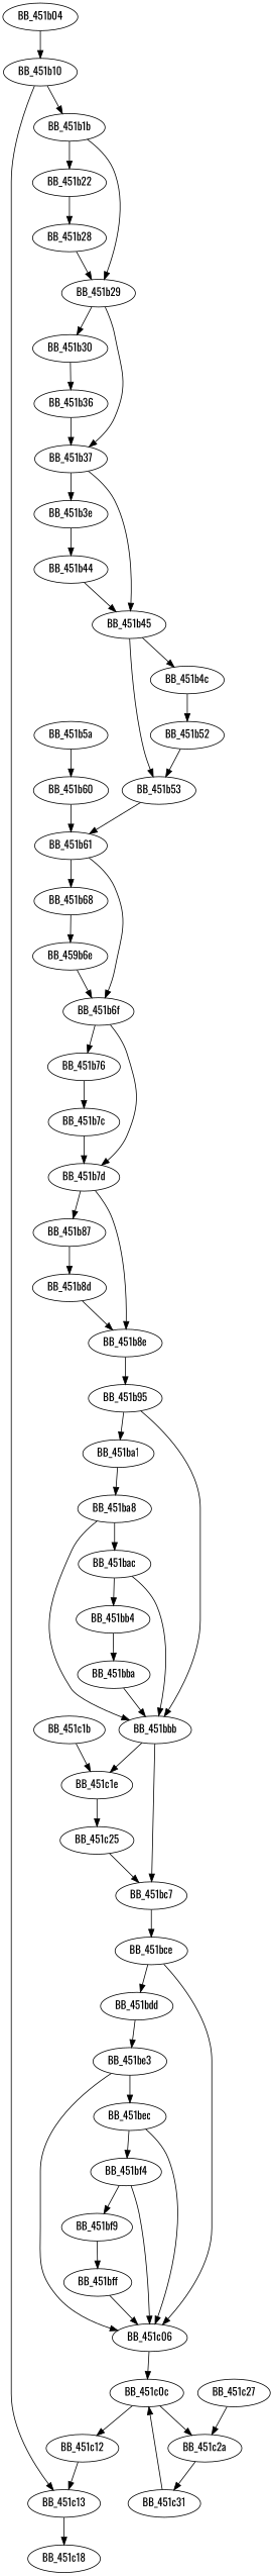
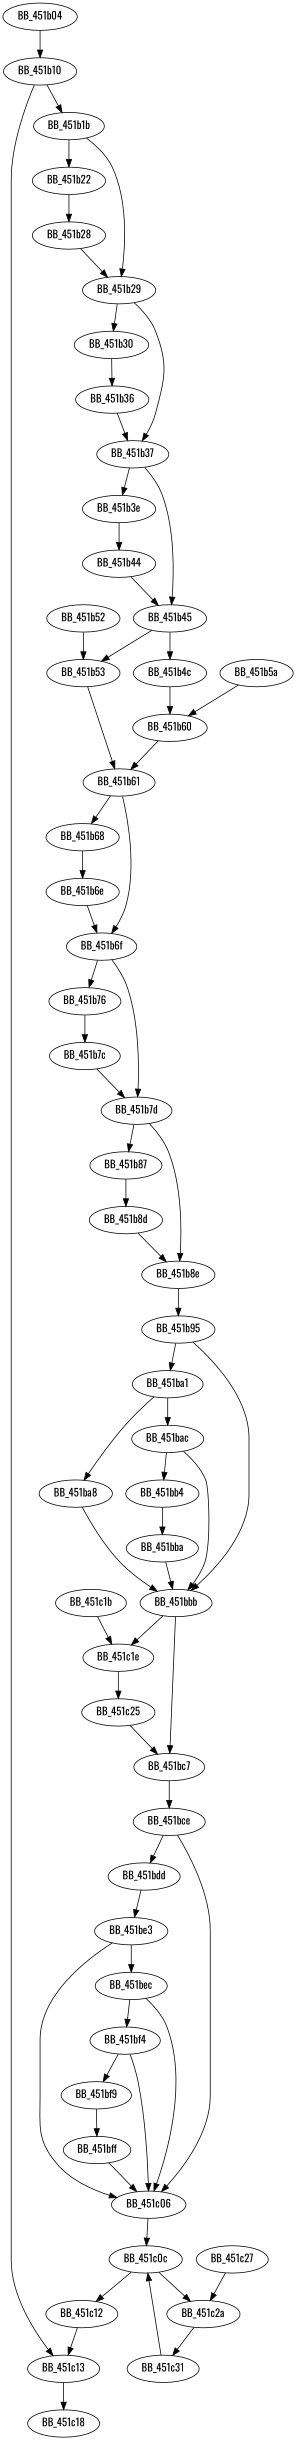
  digraph {
    fontname=Oswald
    node [fontname=Oswald]
    edge [fontname=Oswald]
    BB_451b04
    BB_451b10
    BB_451b1b
    BB_451c13
    BB_451b22
    BB_451b29
    BB_451c18
    BB_451b28
    BB_451b30
    BB_451b37
    BB_451b36
    BB_451b3e
    BB_451b45
    BB_451b44
    BB_451b4c
    BB_451b53
    BB_451b52
    BB_451b61
    BB_451b5a
    BB_451b60
    BB_451b68
    BB_451b6f
-   BB_451b6e [label=BB_459b6e]
+   BB_451b6e
    BB_451b76
    BB_451b7d
    BB_451b7c
    BB_451b87
    BB_451b8e
    BB_451b8d
    BB_451b95
    BB_451ba1
    BB_451bbb
    BB_451ba8
    BB_451bc7
    BB_451c1e
    BB_451bac
    BB_451bce
    BB_451bb4
    BB_451bba
    BB_451bdd
    n41 [label=BB_451c06]
    BB_451c25
    BB_451be3
    BB_451c0c
    BB_451bec
    BB_451c12
    BB_451c2a
    BB_451bf4
    BB_451bf9
    BB_451bff
    BB_451c31
    BB_451c1b
    BB_451c27
    BB_451b04 -> BB_451b10
    BB_451b10 -> BB_451b1b
    BB_451b10 -> BB_451c13
    BB_451b1b -> BB_451b22
    BB_451b1b -> BB_451b29
    BB_451c13 -> BB_451c18
    BB_451b22 -> BB_451b28
    BB_451b29 -> BB_451b30
    BB_451b29 -> BB_451b37
    BB_451b28 -> BB_451b29
    BB_451b30 -> BB_451b36
    BB_451b37 -> BB_451b3e
    BB_451b37 -> BB_451b45
    BB_451b36 -> BB_451b37
    BB_451b3e -> BB_451b44
    BB_451b45 -> BB_451b4c
    BB_451b45 -> BB_451b53
    BB_451b44 -> BB_451b45
-   BB_451b4c -> BB_451b52
+   BB_451b4c -> BB_451b60
    BB_451b53 -> BB_451b61
    BB_451b52 -> BB_451b53
    BB_451b61 -> BB_451b68
    BB_451b61 -> BB_451b6f
    BB_451b5a -> BB_451b60
    BB_451b60 -> BB_451b61
    BB_451b68 -> BB_451b6e
    BB_451b6f -> BB_451b76
    BB_451b6f -> BB_451b7d
    BB_451b6e -> BB_451b6f
    BB_451b76 -> BB_451b7c
    BB_451b7d -> BB_451b87
    BB_451b7d -> BB_451b8e
    BB_451b7c -> BB_451b7d
    BB_451b87 -> BB_451b8d
    BB_451b8e -> BB_451b95
    BB_451b8d -> BB_451b8e
    BB_451b95 -> BB_451ba1
    BB_451b95 -> BB_451bbb
    BB_451ba1 -> BB_451ba8
    BB_451bbb -> BB_451bc7
    BB_451bbb -> BB_451c1e
    BB_451ba8 -> BB_451bbb
-   BB_451ba8 -> BB_451bac
+   BB_451ba1 -> BB_451bac
    BB_451bc7 -> BB_451bce
    BB_451c1e -> BB_451c25
    BB_451bac -> BB_451bbb
    BB_451bac -> BB_451bb4
    BB_451bce -> BB_451bdd
    BB_451bce -> n41
    BB_451bb4 -> BB_451bba
    BB_451bba -> BB_451bbb
    BB_451bdd -> BB_451be3
    n41 -> BB_451c0c
    BB_451c25 -> BB_451bc7
    BB_451be3 -> n41
    BB_451be3 -> BB_451bec
    BB_451c0c -> BB_451c12
    BB_451c0c -> BB_451c2a
    BB_451bec -> n41
    BB_451bec -> BB_451bf4
    BB_451c12 -> BB_451c13
    BB_451c2a -> BB_451c31
    BB_451bf4 -> n41
    BB_451bf4 -> BB_451bf9
    BB_451bf9 -> BB_451bff
    BB_451bff -> n41
    BB_451c31 -> BB_451c0c
    BB_451c1b -> BB_451c1e
    BB_451c27 -> BB_451c2a
  }
